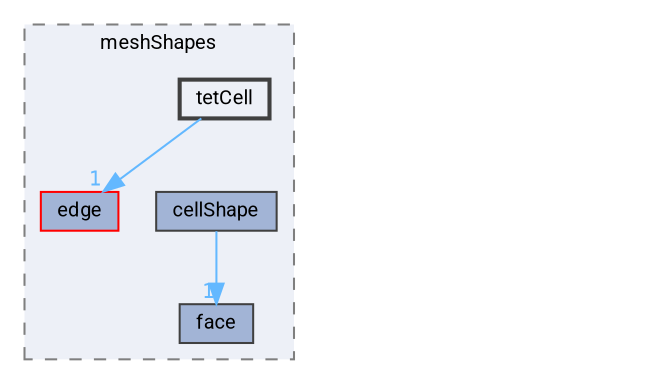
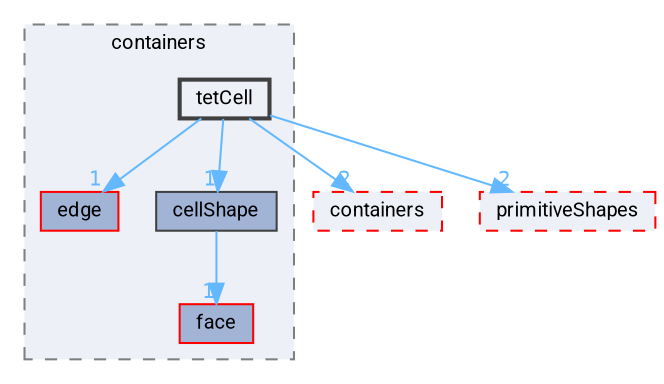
  digraph {
    compound=true
    fontname=Roboto
    node [color=red fillcolor="#a2b4d6" fontname=Roboto fontsize=10 shape=box style=filled]
    edge [color=steelblue1 fontcolor=steelblue1 fontname=Roboto fontsize=10 headlabel=1 labeldistance=1.5 labelfontname=Helvetica labelfontsize=10]
    n1 [height=0.2 label="edge" width=0.4]
    n2 [color=grey25 height=0.2 label=cellShape width=0.4]
-   n3 [color=grey25 height=0.2 label=face width=0.4]
+   n3 [height=0.2 label=face width=0.4]
    n4 [color=grey25 fillcolor="#edf0f7" height=0.2 label=tetCell style="filled,bold" width=0.4]
+   n5 [fillcolor="#edf0f7" height=0.2 label=containers style="filled,dashed" width=0.4]
+   n6 [fillcolor="#edf0f7" height=0.2 label=primitiveShapes style="filled,dashed" width=0.4]
    subgraph cluster_1 {
      bgcolor="#edf0f7"
      fontsize=10
-     label=meshShapes
+     label=containers
      pencolor=grey50
      style="filled,dashed"
      n1
      n2
      n3
      n4
    }
    n2 -> n3
    n4 -> n1
+   n4 -> n2
+   n4 -> n5 [headlabel=2]
+   n4 -> n6 [headlabel=2]
  }
